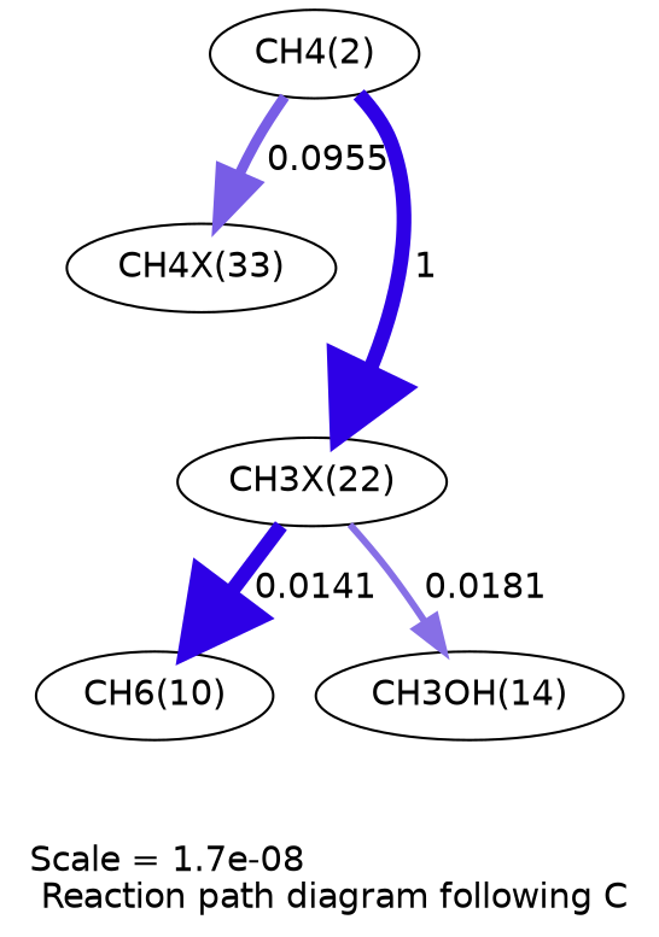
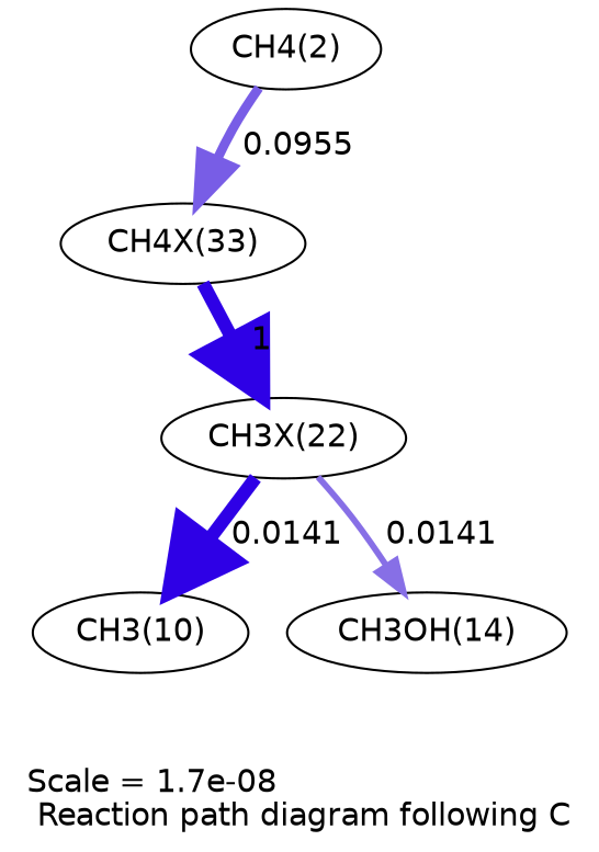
  digraph {
    fontname=Helvetica
    label="Scale = 1.7e-08\l Reaction path diagram following C"
    node [fontname=Helvetica]
    edge [arrowsize=3 fontname=Helvetica]
    n1 [label="CH4(2)"]
    n2 [label="CH4X(33)"]
    n3 [label="CH3X(22)"]
-   n4 [label="CH6(10)"]
+   n4 [label="CH3(10)"]
    n5 [label="CH3OH(14)"]
    n1 -> n2 [arrowsize=2.11 color="0.7, 0.596, 0.9" label=" 0.0955" penwidth=4.23]
-   n1 -> n3 [color="0.7, 1.5, 0.9" label=" 1" penwidth=6]
+   n2 -> n3 [color="0.7, 1.5, 0.9" label=" 1" penwidth=6]
    n3 -> n4 [color="0.7, 1.49, 0.9" label=" 0.0141" penwidth=5.99]
-   n3 -> n5 [arrowsize=1.39 color="0.7, 0.514, 0.9" label=" 0.0181" penwidth=2.78]
+   n3 -> n5 [arrowsize=1.39 color="0.7, 0.514, 0.9" label=" 0.0141" penwidth=2.78]
  }
